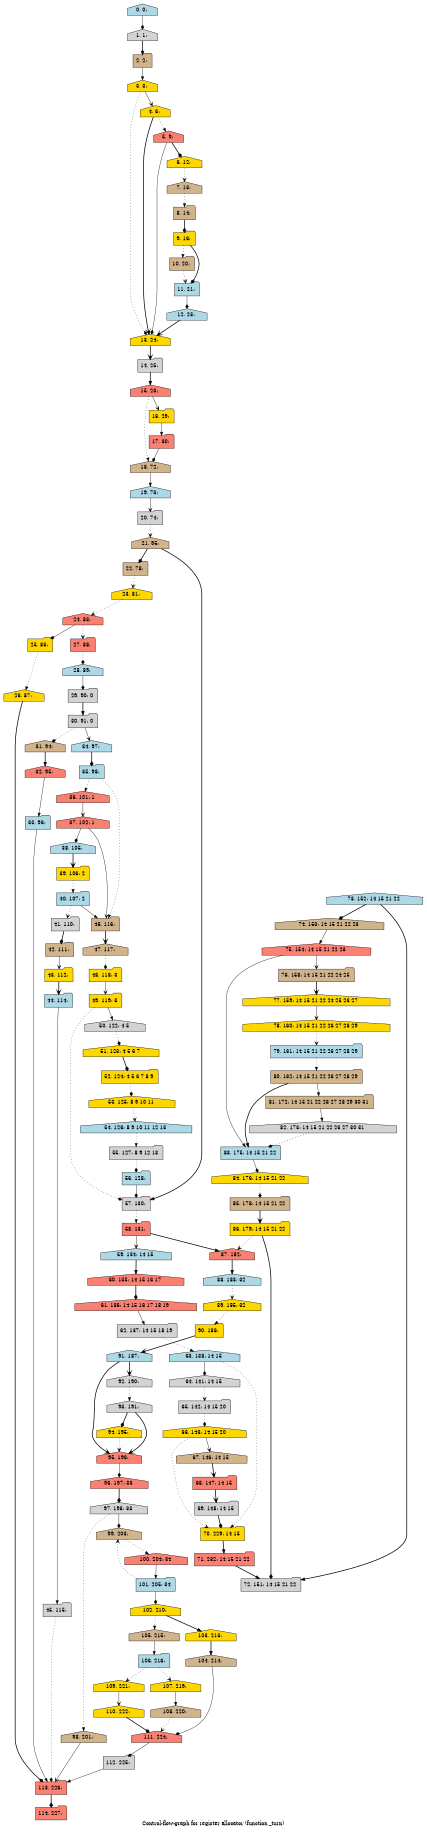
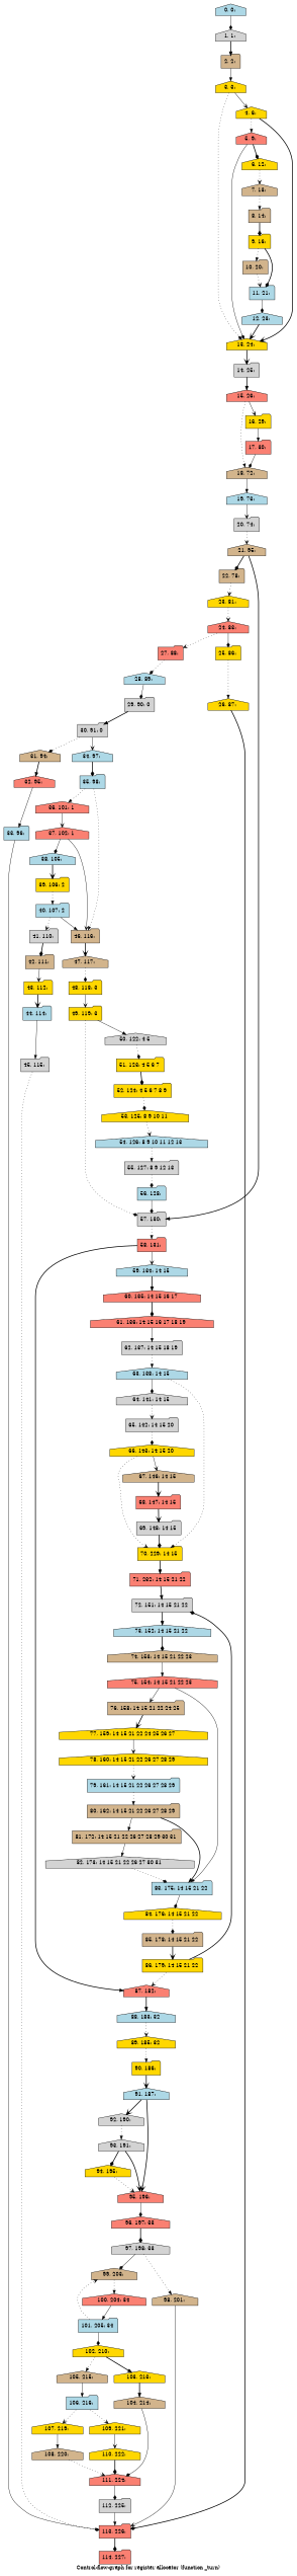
  digraph {
    label="Control-flow-graph for register allocator (function _turn)"
    node [fillcolor=gold shape=house style=filled]
    edge [arrowhead=normal style=dotted]
    n1 [fillcolor=lightblue label="0, 0: "]
    n2 [fillcolor=lightgrey label="1, 1: "]
    n3 [fillcolor=tan label="2, 2: " shape=folder]
    n4 [label="3, 3: "]
    n5 [label="4, 6: "]
    n6 [label="13, 24: "]
    n7 [fillcolor=salmon label="5, 9: "]
    n8 [fillcolor=lightgrey label="14, 25: " shape=folder]
    n9 [label="6, 12: "]
    n10 [fillcolor=tan label="7, 13: "]
    n11 [fillcolor=tan label="8, 14: " shape=folder]
    n12 [label="9, 16: " shape=folder]
    n13 [fillcolor=tan label="10, 20: " shape=folder]
    n14 [fillcolor=lightblue label="11, 21: " shape=folder]
    n15 [fillcolor=lightblue label="12, 23: "]
    n16 [fillcolor=salmon label="15, 26: "]
    n17 [label="16, 29: " shape=folder]
    n18 [fillcolor=tan label="18, 72: "]
    n19 [fillcolor=salmon label="17, 30: " shape=folder]
    n20 [fillcolor=lightblue label="19, 73: "]
    n21 [fillcolor=lightgrey label="20, 74: " shape=folder]
    n22 [fillcolor=tan label="21, 95:"]
    n23 [fillcolor=tan label="22, 78: " shape=folder]
    n24 [fillcolor=lightgrey label="57, 130: " shape=folder]
    n25 [label="23, 81: "]
    n26 [fillcolor=salmon label="58, 131: " shape=folder]
    n27 [fillcolor=salmon label="24, 83: "]
    n28 [label="25, 86: " shape=folder]
    n29 [fillcolor=salmon label="27, 88: " shape=folder]
    n30 [label="26, 87: "]
    n31 [fillcolor=lightblue label="28, 89: "]
    n32 [fillcolor=salmon label="113, 226: " shape=folder]
    n33 [fillcolor=salmon label="114, 227: " shape=folder]
    n34 [fillcolor=lightgrey label="29, 90: 0 " shape=folder]
    n35 [fillcolor=lightgrey label="30, 91: 0 " shape=folder]
    n36 [fillcolor=tan label="31, 94: "]
    n37 [fillcolor=lightblue label="34, 97: "]
    n38 [fillcolor=salmon label="32, 95: "]
    n39 [fillcolor=lightblue label="35, 98: " shape=folder]
    n40 [fillcolor=lightblue label="33, 96: " shape=folder]
    n41 [fillcolor=salmon label="36, 101: 1 "]
    n42 [fillcolor=tan label="46, 116: " shape=folder]
    n43 [fillcolor=salmon label="37, 102: 1 "]
    n44 [fillcolor=tan label="47, 117: "]
    n45 [fillcolor=lightblue label="38, 105: "]
    n46 [label="39, 106: 2 " shape=folder]
    n47 [fillcolor=lightblue label="40, 107: 2 " shape=folder]
    n48 [fillcolor=lightgrey label="41, 110: " shape=folder]
    n49 [fillcolor=tan label="42, 111: " shape=folder]
    n50 [label="43, 112: " shape=folder]
    n51 [fillcolor=lightblue label="44, 114: " shape=folder]
    n52 [fillcolor=lightgrey label="45, 115: " shape=folder]
    n53 [label="48, 118: 3 " shape=folder]
    n54 [label="49, 119: 3 " shape=folder]
    n55 [fillcolor=lightgrey label="50, 122: 4 5 "]
-   n56 [label="51, 123: 4 5 6 7 "]
+   n56 [label="51, 123: 4 5 6 7 " shape=folder]
    n57 [label="52, 124: 4 5 6 7 8 9 " shape=folder]
    n58 [label="53, 125: 8 9 10 11 "]
    n59 [fillcolor=lightblue label="54, 126: 8 9 10 11 12 13 "]
    n60 [fillcolor=lightgrey label="55, 127: 8 9 12 13 " shape=folder]
    n61 [fillcolor=lightblue label="56, 128: " shape=folder]
    n62 [fillcolor=lightblue label="59, 134: 14 15 "]
    n63 [fillcolor=salmon label="87, 182: "]
    n64 [fillcolor=salmon label="60, 135: 14 15 16 17 "]
    n65 [fillcolor=lightblue label="88, 183: 32 "]
    n66 [fillcolor=salmon label="61, 136: 14 15 16 17 18 19 "]
    n67 [fillcolor=lightgrey label="62, 137: 14 15 18 19 " shape=folder]
    n68 [fillcolor=lightblue label="63, 138: 14 15 "]
    n69 [fillcolor=lightgrey label="64, 141: 14 15 "]
    n70 [label="70, 229: 14 15 " shape=folder]
    n71 [fillcolor=lightgrey label="65, 142: 14 15 20 " shape=folder]
    n72 [fillcolor=salmon label="71, 232: 14 15 21 22 " shape=folder]
    n73 [label="66, 143: 14 15 20 "]
    n74 [fillcolor=tan label="67, 146: 14 15 "]
    n75 [fillcolor=salmon label="68, 147: 14 15 " shape=folder]
    n76 [fillcolor=lightgrey label="69, 148: 14 15 " shape=folder]
    n77 [fillcolor=lightgrey label="72, 151: 14 15 21 22 " shape=folder]
    n78 [fillcolor=lightblue label="73, 152: 14 15 21 22 "]
    n79 [fillcolor=tan label="74, 153: 14 15 21 22 23 "]
    n80 [fillcolor=salmon label="75, 154: 14 15 21 22 23 "]
    n81 [fillcolor=tan label="76, 158: 14 15 21 22 24 25 " shape=folder]
    n82 [fillcolor=lightblue label="83, 175: 14 15 21 22 " shape=folder]
    n83 [label="77, 159: 14 15 21 22 24 25 26 27 "]
    n84 [label="84, 176: 14 15 21 22 "]
    n85 [label="78, 160: 14 15 21 22 26 27 28 29 "]
    n86 [fillcolor=lightblue label="79, 161: 14 15 21 22 26 27 28 29 " shape=folder]
    n87 [fillcolor=tan label="80, 162: 14 15 21 22 26 27 28 29 " shape=folder]
    n88 [fillcolor=tan label="81, 172: 14 15 21 22 26 27 28 29 30 31 " shape=folder]
    n89 [fillcolor=lightgrey label="82, 173: 14 15 21 22 26 27 30 31 "]
    n90 [fillcolor=tan label="85, 178: 14 15 21 22 " shape=folder]
    n91 [label="86, 179: 14 15 21 22 " shape=folder]
    n92 [label="89, 185: 32 "]
    n93 [label="90, 186: " shape=folder]
    n94 [fillcolor=lightblue label="91, 187: "]
    n95 [fillcolor=lightgrey label="92, 190: "]
    n96 [fillcolor=salmon label="95, 196: "]
    n97 [fillcolor=lightgrey label="93, 191: "]
    n98 [fillcolor=salmon label="96, 197: 33 "]
    n99 [label="94, 195: "]
    n100 [fillcolor=lightgrey label="97, 198: 33 "]
    n101 [fillcolor=tan label="98, 201: "]
    n102 [fillcolor=tan label="99, 203: "]
    n103 [fillcolor=salmon label="100, 204: 34 "]
    n104 [fillcolor=lightblue label="101, 205: 34 " shape=folder]
    n105 [label="102, 210: "]
    n106 [label="103, 213: "]
    n107 [fillcolor=tan label="105, 215: "]
    n108 [fillcolor=tan label="104, 214: "]
    n109 [fillcolor=lightblue label="106, 216: " shape=folder]
    n110 [fillcolor=salmon label="111, 224: "]
    n111 [fillcolor=lightgrey label="112, 225: " shape=folder]
    n112 [label="107, 219: "]
    n113 [label="109, 221: "]
    n114 [fillcolor=tan label="108, 220: "]
    n115 [label="110, 222: "]
    n1 -> n2 [arrowhead=diamond style=solid]
    n2 -> n3 [style=bold]
    n3 -> n4 [style=solid]
    n4 -> n5 [arrowhead=vee style=solid]
    n4 -> n6 [arrowhead=diamond]
    n5 -> n6 [arrowhead=vee style=bold]
    n5 -> n7
    n6 -> n8 [arrowhead=vee style=bold]
    n7 -> n6 [arrowhead=diamond style=solid]
    n7 -> n9 [arrowhead=diamond style=bold]
    n8 -> n16 [style=bold]
    n9 -> n10 [arrowhead=vee]
    n10 -> n11
    n11 -> n12 [arrowhead=diamond style=bold]
    n12 -> n13
    n12 -> n14 [arrowhead=diamond style=bold]
    n13 -> n14 [arrowhead=vee]
    n14 -> n15 [arrowhead=diamond style=solid]
    n15 -> n6 [arrowhead=vee style=bold]
    n16 -> n17 [arrowhead=vee style=solid]
    n16 -> n18
    n17 -> n19 [style=solid]
    n18 -> n20 [style=solid]
    n19 -> n18 [arrowhead=diamond style=solid]
    n20 -> n21 [arrowhead=vee style=solid]
    n21 -> n22 [arrowhead=vee]
    n22 -> n23 [arrowhead=diamond style=bold]
    n22 -> n24 [style=bold]
    n23 -> n25 [arrowhead=vee]
    n24 -> n26
    n25 -> n27 [arrowhead=vee]
    n26 -> n62 [arrowhead=vee style=solid]
    n26 -> n63 [style=bold]
    n27 -> n28 [arrowhead=diamond style=solid]
    n27 -> n29 [arrowhead=vee]
    n28 -> n30
    n29 -> n31 [arrowhead=diamond]
    n30 -> n32 [arrowhead=diamond style=bold]
    n31 -> n34 [arrowhead=diamond style=solid]
    n32 -> n33 [arrowhead=diamond style=bold]
    n34 -> n35 [style=bold]
    n35 -> n36 [arrowhead=diamond]
    n35 -> n37 [arrowhead=vee style=solid]
    n36 -> n38 [style=bold]
    n37 -> n39 [arrowhead=diamond style=bold]
    n38 -> n40 [style=solid]
    n39 -> n41
    n39 -> n42
    n40 -> n32 [style=solid]
    n41 -> n43 [arrowhead=vee style=solid]
    n42 -> n44 [arrowhead=vee style=bold]
    n43 -> n42 [arrowhead=vee style=solid]
    n43 -> n45 [arrowhead=diamond style=solid]
    n44 -> n53 [arrowhead=diamond]
    n45 -> n46 [arrowhead=vee style=bold]
    n46 -> n47
    n47 -> n42 [style=solid]
    n47 -> n48 [arrowhead=vee]
    n48 -> n49 [arrowhead=diamond style=bold]
    n49 -> n50 [arrowhead=vee style=solid]
    n50 -> n51 [arrowhead=vee style=bold]
    n51 -> n52 [style=solid]
    n52 -> n32 [arrowhead=diamond]
    n53 -> n54 [arrowhead=vee style=solid]
    n54 -> n24 [arrowhead=diamond]
    n54 -> n55 [style=solid]
    n55 -> n56 [arrowhead=diamond]
    n56 -> n57 [arrowhead=diamond style=bold]
    n57 -> n58 [arrowhead=diamond]
    n58 -> n59 [arrowhead=vee]
    n59 -> n60
    n60 -> n61 [arrowhead=diamond]
    n61 -> n24 [arrowhead=diamond style=solid]
    n62 -> n64 [style=bold]
    n63 -> n65 [style=bold]
    n64 -> n66 [arrowhead=diamond style=bold]
    n65 -> n92 [arrowhead=vee]
    n66 -> n67 [style=solid]
    n67 -> n68
    n68 -> n69 [arrowhead=diamond style=solid]
    n68 -> n70
    n69 -> n71 [arrowhead=vee]
    n70 -> n72 [style=bold]
    n71 -> n73 [arrowhead=diamond]
    n72 -> n77 [style=bold]
    n73 -> n70 [arrowhead=vee]
    n73 -> n74 [arrowhead=vee style=solid]
    n74 -> n75 [arrowhead=vee style=bold]
    n75 -> n76 [arrowhead=vee style=bold]
    n76 -> n70 [arrowhead=diamond style=bold]
-   n78 -> n77 [style=bold]
+   n77 -> n78 [style=bold]
    n78 -> n79 [arrowhead=diamond style=bold]
    n79 -> n80 [style=solid]
    n80 -> n81 [arrowhead=vee style=solid]
    n80 -> n82 [style=solid]
    n81 -> n83 [arrowhead=vee style=bold]
    n82 -> n84 [arrowhead=diamond style=solid]
    n83 -> n85 [arrowhead=vee style=solid]
    n84 -> n90 [arrowhead=diamond]
    n85 -> n86 [arrowhead=vee]
    n86 -> n87
    n87 -> n82 [style=bold]
    n87 -> n88 [style=solid]
    n88 -> n89 [style=solid]
    n89 -> n82 [arrowhead=diamond]
    n90 -> n91 [arrowhead=vee style=bold]
    n91 -> n63 [arrowhead=vee]
    n91 -> n77 [arrowhead=diamond style=bold]
    n92 -> n93
    n93 -> n94 [arrowhead=vee style=bold]
    n94 -> n95 [arrowhead=vee style=bold]
    n94 -> n96 [arrowhead=vee style=bold]
    n95 -> n97
    n96 -> n98 [arrowhead=diamond style=solid]
    n97 -> n96 [arrowhead=vee style=bold]
    n97 -> n99 [arrowhead=diamond style=bold]
    n98 -> n100 [arrowhead=diamond style=bold]
    n99 -> n96 [arrowhead=vee]
    n100 -> n101
    n100 -> n102 [arrowhead=diamond style=solid]
    n101 -> n32 [arrowhead=vee style=solid]
    n102 -> n103
    n103 -> n104 [style=solid]
    n104 -> n102 [arrowhead=vee]
    n104 -> n105 [arrowhead=diamond style=solid]
    n105 -> n106 [style=bold]
    n105 -> n107
    n106 -> n108 [style=bold]
    n107 -> n109 [style=solid]
    n108 -> n110 [arrowhead=diamond style=solid]
    n109 -> n112 [arrowhead=vee]
    n109 -> n113 [arrowhead=vee]
    n110 -> n111 [arrowhead=diamond style=solid]
    n111 -> n32 [style=solid]
    n112 -> n114 [style=solid]
    n113 -> n115 [arrowhead=vee style=solid]
    n114 -> n110 [arrowhead=vee]
    n115 -> n110 [arrowhead=diamond style=bold]
  }
